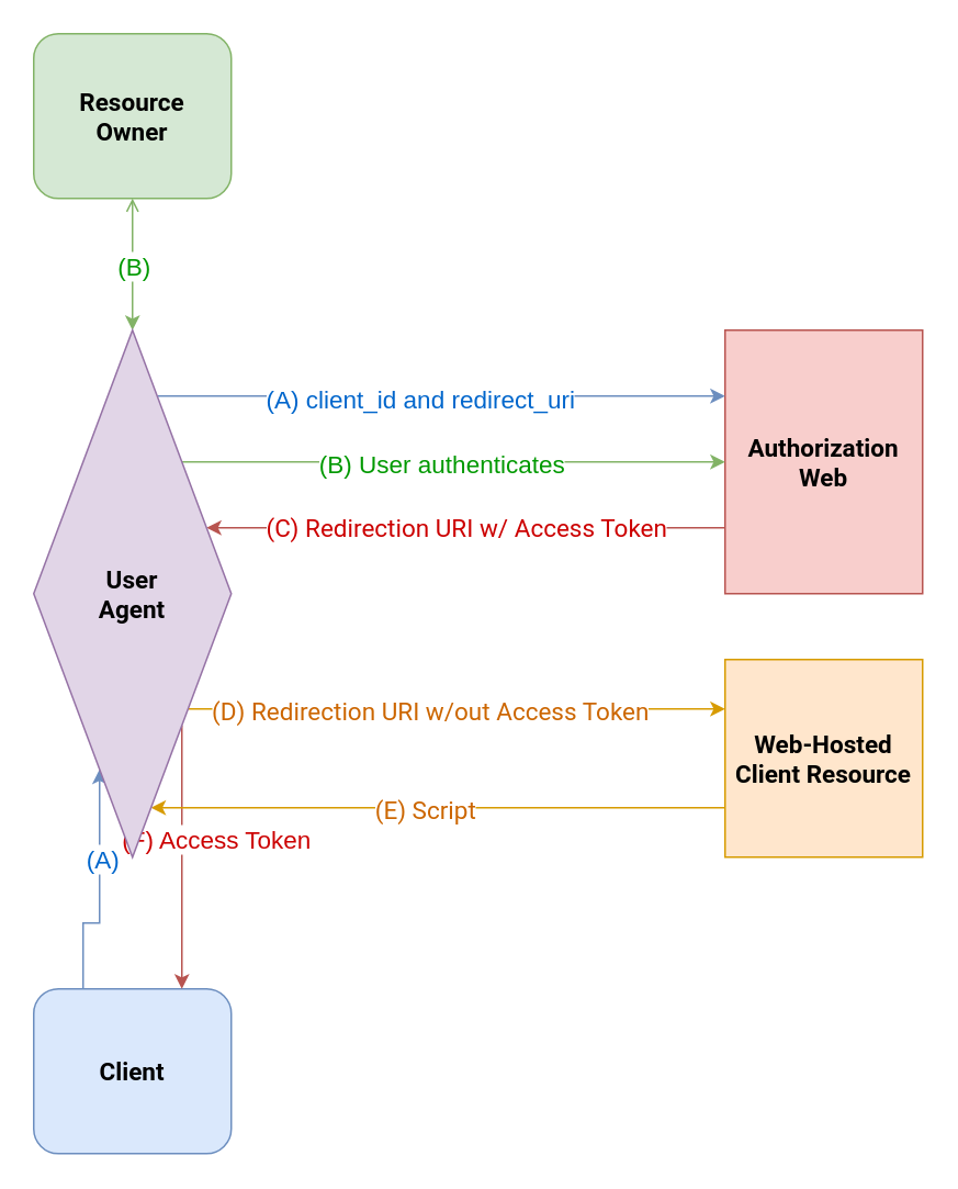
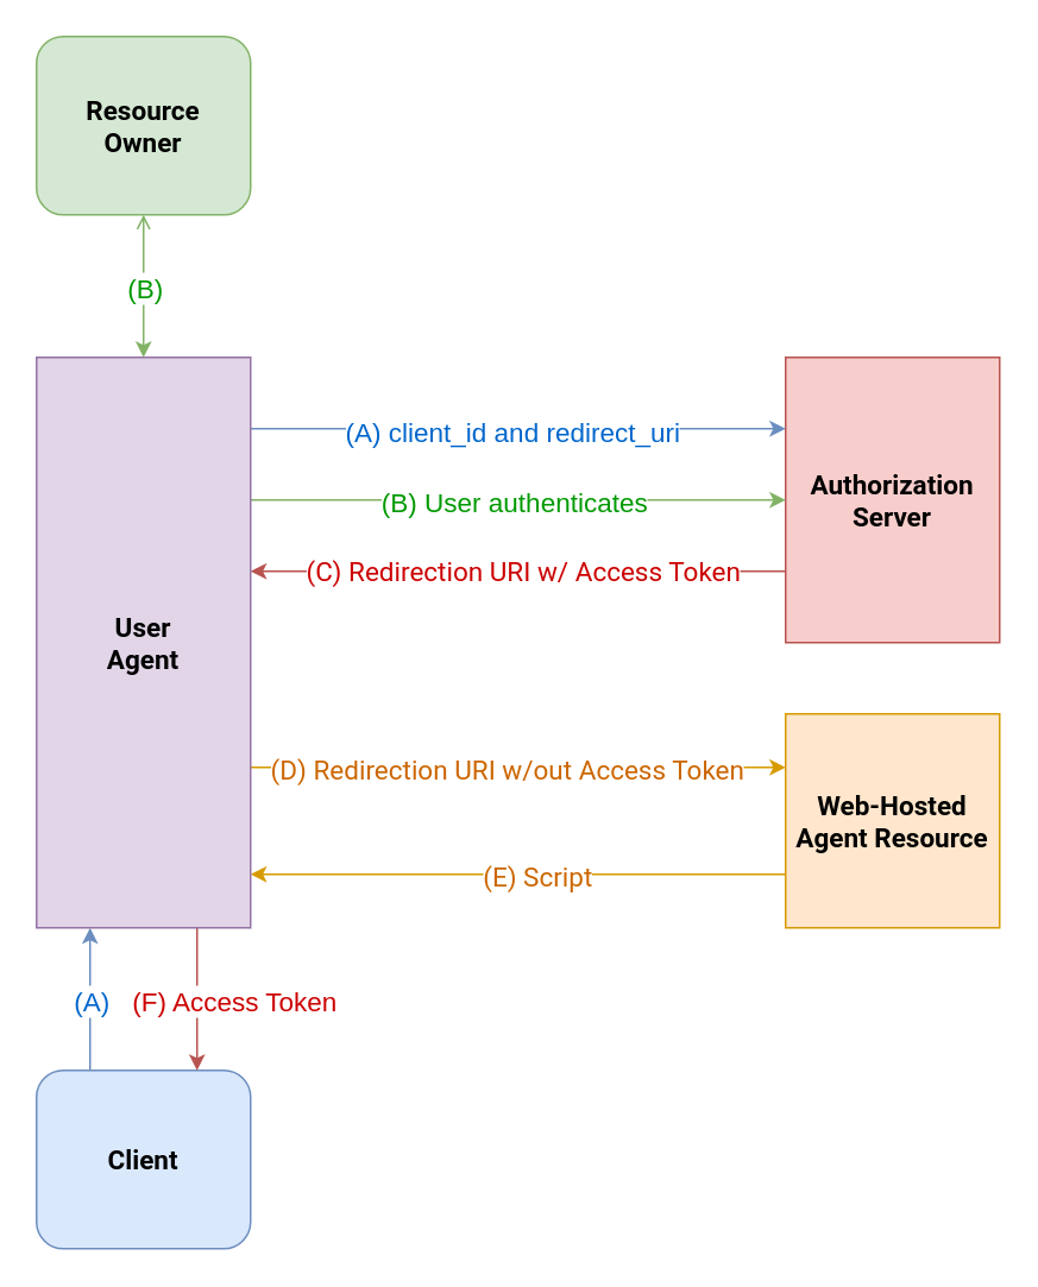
  <mxCell id="0" />
  <mxCell id="1" parent="0" />
  <mxCell id="2" style="edgeStyle=orthogonalEdgeStyle;rounded=0;orthogonalLoop=1;jettySize=auto;html=1;exitX=0.25;exitY=0;exitDx=0;exitDy=0;entryX=0.25;entryY=1;entryDx=0;entryDy=0;fontSize=15;fillColor=#dae8fc;strokeColor=#6c8ebf;" parent="1" source="4" target="21" edge="1"><mxGeometry relative="1" as="geometry" /></mxCell>
  <mxCell id="3" value="(A)" style="edgeLabel;html=1;align=center;verticalAlign=middle;resizable=0;points=[];fontSize=15;fontColor=#0066CC;" parent="2" vertex="1" connectable="0"><mxGeometry x="0.583" y="-1" relative="1" as="geometry"><mxPoint y="23" as="offset" /></mxGeometry></mxCell>
  <mxCell id="4" value="&lt;b style=&quot;font-size: 15px;&quot;&gt;Client&lt;/b&gt;" style="whiteSpace=wrap;html=1;fillColor=#dae8fc;strokeColor=#6c8ebf;fontSize=15;fontFamily=Roboto;fontSource=https%3A%2F%2Ffonts.googleapis.com%2Fcss%3Ffamily%3DRoboto;rounded=1;" parent="1" vertex="1"><mxGeometry x="20" y="600" width="120" height="100" as="geometry" /></mxCell>
  <mxCell id="5" value="&lt;b style=&quot;font-size: 15px;&quot;&gt;Resource&lt;br style=&quot;font-size: 15px;&quot;&gt;Owner&lt;br style=&quot;font-size: 15px;&quot;&gt;&lt;/b&gt;" style="whiteSpace=wrap;html=1;fillColor=#d5e8d4;strokeColor=#82b366;fontSize=15;fontFamily=Roboto;fontSource=https%3A%2F%2Ffonts.googleapis.com%2Fcss%3Ffamily%3DRoboto;rounded=1;" parent="1" vertex="1"><mxGeometry x="20" y="20" width="120" height="100" as="geometry" /></mxCell>
- <mxCell id="6" value="&lt;b style=&quot;font-size: 15px;&quot;&gt;Authorization&lt;br style=&quot;font-size: 15px;&quot;&gt;Web&lt;br style=&quot;font-size: 15px;&quot;&gt;&lt;/b&gt;" style="rounded=0;whiteSpace=wrap;html=1;fillColor=#f8cecc;strokeColor=#b85450;fontSize=15;fontFamily=Roboto;fontSource=https%3A%2F%2Ffonts.googleapis.com%2Fcss%3Ffamily%3DRoboto;" parent="1" vertex="1"><mxGeometry x="440" y="200" width="120" height="160" as="geometry" /></mxCell>
+ <mxCell id="6" value="&lt;b style=&quot;font-size: 15px;&quot;&gt;Authorization&lt;br style=&quot;font-size: 15px;&quot;&gt;Server&lt;br style=&quot;font-size: 15px;&quot;&gt;&lt;/b&gt;" style="rounded=0;whiteSpace=wrap;html=1;fillColor=#f8cecc;strokeColor=#b85450;fontSize=15;fontFamily=Roboto;fontSource=https%3A%2F%2Ffonts.googleapis.com%2Fcss%3Ffamily%3DRoboto;" parent="1" vertex="1"><mxGeometry x="440" y="200" width="120" height="160" as="geometry" /></mxCell>
  <mxCell id="7" style="edgeStyle=orthogonalEdgeStyle;rounded=0;orthogonalLoop=1;jettySize=auto;html=1;entryX=0.5;entryY=1;entryDx=0;entryDy=0;fontSize=15;startArrow=classic;startFill=1;fillColor=#d5e8d4;strokeColor=#82b366;endArrow=open;" parent="1" source="21" target="5" edge="1"><mxGeometry relative="1" as="geometry" /></mxCell>
  <mxCell id="8" value="(B)" style="edgeLabel;html=1;align=center;verticalAlign=middle;resizable=0;points=[];fontSize=15;fontColor=#009900;" parent="7" vertex="1" connectable="0"><mxGeometry x="-0.125" relative="1" as="geometry"><mxPoint y="-5" as="offset" /></mxGeometry></mxCell>
  <mxCell id="9" style="edgeStyle=orthogonalEdgeStyle;rounded=0;orthogonalLoop=1;jettySize=auto;html=1;entryX=0.75;entryY=0;entryDx=0;entryDy=0;fontSize=15;startArrow=none;startFill=0;fillColor=#f8cecc;strokeColor=#b85450;" parent="1" source="21" target="4" edge="1"><mxGeometry relative="1" as="geometry"><Array as="points"><mxPoint x="110" y="320" /><mxPoint x="110" y="320" /></Array></mxGeometry></mxCell>
  <mxCell id="10" value="(F) Access Token" style="edgeLabel;html=1;align=center;verticalAlign=middle;resizable=0;points=[];fontSize=15;fontColor=#CC0000;" parent="9" vertex="1" connectable="0"><mxGeometry x="-0.3" relative="1" as="geometry"><mxPoint x="20" y="12" as="offset" /></mxGeometry></mxCell>
  <mxCell id="11" style="edgeStyle=orthogonalEdgeStyle;rounded=0;orthogonalLoop=1;jettySize=auto;html=1;entryX=0;entryY=0.25;entryDx=0;entryDy=0;fillColor=#dae8fc;strokeColor=#6c8ebf;" edge="1" parent="1" source="21" target="6"><mxGeometry relative="1" as="geometry"><Array as="points"><mxPoint x="210" y="240" /><mxPoint x="210" y="240" /></Array></mxGeometry></mxCell>
  <mxCell id="12" value="&lt;span style=&quot;color: rgb(0 , 102 , 204) ; font-size: 15px&quot;&gt;(A) client_id and redirect_uri&lt;/span&gt;" style="edgeLabel;html=1;align=center;verticalAlign=middle;resizable=0;points=[];" vertex="1" connectable="0" parent="11"><mxGeometry x="-0.414" y="-1" relative="1" as="geometry"><mxPoint x="58" as="offset" /></mxGeometry></mxCell>
  <mxCell id="13" style="edgeStyle=orthogonalEdgeStyle;rounded=0;orthogonalLoop=1;jettySize=auto;html=1;entryX=0;entryY=0.5;entryDx=0;entryDy=0;fillColor=#d5e8d4;strokeColor=#82b366;" edge="1" parent="1" source="21" target="6"><mxGeometry relative="1" as="geometry"><Array as="points"><mxPoint x="210" y="280" /><mxPoint x="210" y="280" /></Array></mxGeometry></mxCell>
  <mxCell id="14" value="&lt;span style=&quot;color: rgb(0 , 153 , 0) ; font-size: 15px&quot;&gt;(B) User authenticates&lt;/span&gt;" style="edgeLabel;html=1;align=center;verticalAlign=middle;resizable=0;points=[];" vertex="1" connectable="0" parent="13"><mxGeometry x="-0.319" y="3" relative="1" as="geometry"><mxPoint x="45" y="3" as="offset" /></mxGeometry></mxCell>
  <mxCell id="15" style="edgeStyle=orthogonalEdgeStyle;rounded=0;orthogonalLoop=1;jettySize=auto;html=1;entryX=0;entryY=0.75;entryDx=0;entryDy=0;startArrow=classic;startFill=1;endArrow=none;endFill=0;fillColor=#f8cecc;strokeColor=#b85450;" edge="1" parent="1" source="21" target="6"><mxGeometry relative="1" as="geometry"><Array as="points"><mxPoint x="210" y="320" /><mxPoint x="210" y="320" /></Array></mxGeometry></mxCell>
  <mxCell id="16" value="&lt;font style=&quot;font-size: 15px&quot;&gt;(C) Redirection URI w/ Access Token&lt;/font&gt;" style="edgeLabel;html=1;align=center;verticalAlign=middle;resizable=0;points=[];fontFamily=Roboto;fontSource=https%3A%2F%2Ffonts.googleapis.com%2Fcss%3Ffamily%3DRoboto;fontColor=#CC0000;" vertex="1" connectable="0" parent="15"><mxGeometry x="-0.319" y="1" relative="1" as="geometry"><mxPoint x="50" as="offset" /></mxGeometry></mxCell>
  <mxCell id="17" style="edgeStyle=orthogonalEdgeStyle;rounded=0;orthogonalLoop=1;jettySize=auto;html=1;entryX=0;entryY=0.25;entryDx=0;entryDy=0;fontFamily=Roboto;fontSource=https%3A%2F%2Ffonts.googleapis.com%2Fcss%3Ffamily%3DRoboto;fontSize=15;fontColor=#CC0000;startArrow=none;startFill=0;endArrow=classic;endFill=1;fillColor=#ffe6cc;strokeColor=#d79b00;" edge="1" parent="1" source="21" target="22"><mxGeometry relative="1" as="geometry"><Array as="points"><mxPoint x="220" y="430" /><mxPoint x="220" y="430" /></Array></mxGeometry></mxCell>
  <mxCell id="18" value="(D) Redirection URI w/out Access Token" style="edgeLabel;html=1;align=center;verticalAlign=middle;resizable=0;points=[];fontSize=15;fontFamily=Roboto;fontColor=#CC6600;" vertex="1" connectable="0" parent="17"><mxGeometry x="-0.727" relative="1" as="geometry"><mxPoint x="102" as="offset" /></mxGeometry></mxCell>
  <mxCell id="19" style="edgeStyle=orthogonalEdgeStyle;rounded=0;orthogonalLoop=1;jettySize=auto;html=1;entryX=0;entryY=0.75;entryDx=0;entryDy=0;fontFamily=Roboto;fontSource=https%3A%2F%2Ffonts.googleapis.com%2Fcss%3Ffamily%3DRoboto;fontSize=15;fontColor=#CC6600;startArrow=classic;startFill=1;endArrow=none;endFill=0;fillColor=#ffe6cc;strokeColor=#d79b00;" edge="1" parent="1" source="21" target="22"><mxGeometry relative="1" as="geometry"><Array as="points"><mxPoint x="220" y="490" /><mxPoint x="220" y="490" /></Array></mxGeometry></mxCell>
  <mxCell id="20" value="(E) Script" style="edgeLabel;html=1;align=center;verticalAlign=middle;resizable=0;points=[];fontSize=15;fontFamily=Roboto;fontColor=#CC6600;" vertex="1" connectable="0" parent="19"><mxGeometry x="-0.728" y="2" relative="1" as="geometry"><mxPoint x="119" y="2" as="offset" /></mxGeometry></mxCell>
- <mxCell id="21" value="&lt;b style=&quot;font-size: 15px&quot;&gt;User&lt;br&gt;Agent&lt;br&gt;&lt;/b&gt;" style="rhombus;whiteSpace=wrap;html=1;fillColor=#e1d5e7;strokeColor=#9673a6;fontSize=15;fontFamily=Roboto;fontSource=https%3A%2F%2Ffonts.googleapis.com%2Fcss%3Ffamily%3DRoboto;" parent="1" vertex="1"><mxGeometry x="20" y="200" width="120" height="320" as="geometry" /></mxCell>
- <mxCell id="22" value="&lt;b style=&quot;font-size: 15px&quot;&gt;Web-Hosted&lt;br&gt;Client Resource&lt;br style=&quot;font-size: 15px&quot;&gt;&lt;/b&gt;" style="rounded=0;whiteSpace=wrap;html=1;fillColor=#ffe6cc;strokeColor=#d79b00;fontSize=15;fontFamily=Roboto;fontSource=https%3A%2F%2Ffonts.googleapis.com%2Fcss%3Ffamily%3DRoboto;" vertex="1" parent="1"><mxGeometry x="440" y="400" width="120" height="120" as="geometry" /></mxCell>
+ <mxCell id="21" value="&lt;b style=&quot;font-size: 15px&quot;&gt;User&lt;br&gt;Agent&lt;br&gt;&lt;/b&gt;" style="rounded=0;whiteSpace=wrap;html=1;fillColor=#e1d5e7;strokeColor=#9673a6;fontSize=15;fontFamily=Roboto;fontSource=https%3A%2F%2Ffonts.googleapis.com%2Fcss%3Ffamily%3DRoboto;" parent="1" vertex="1"><mxGeometry x="20" y="200" width="120" height="320" as="geometry" /></mxCell>
+ <mxCell id="22" value="&lt;b style=&quot;font-size: 15px&quot;&gt;Web-Hosted&lt;br&gt;Agent Resource&lt;br style=&quot;font-size: 15px&quot;&gt;&lt;/b&gt;" style="rounded=0;whiteSpace=wrap;html=1;fillColor=#ffe6cc;strokeColor=#d79b00;fontSize=15;fontFamily=Roboto;fontSource=https%3A%2F%2Ffonts.googleapis.com%2Fcss%3Ffamily%3DRoboto;" vertex="1" parent="1"><mxGeometry x="440" y="400" width="120" height="120" as="geometry" /></mxCell>
